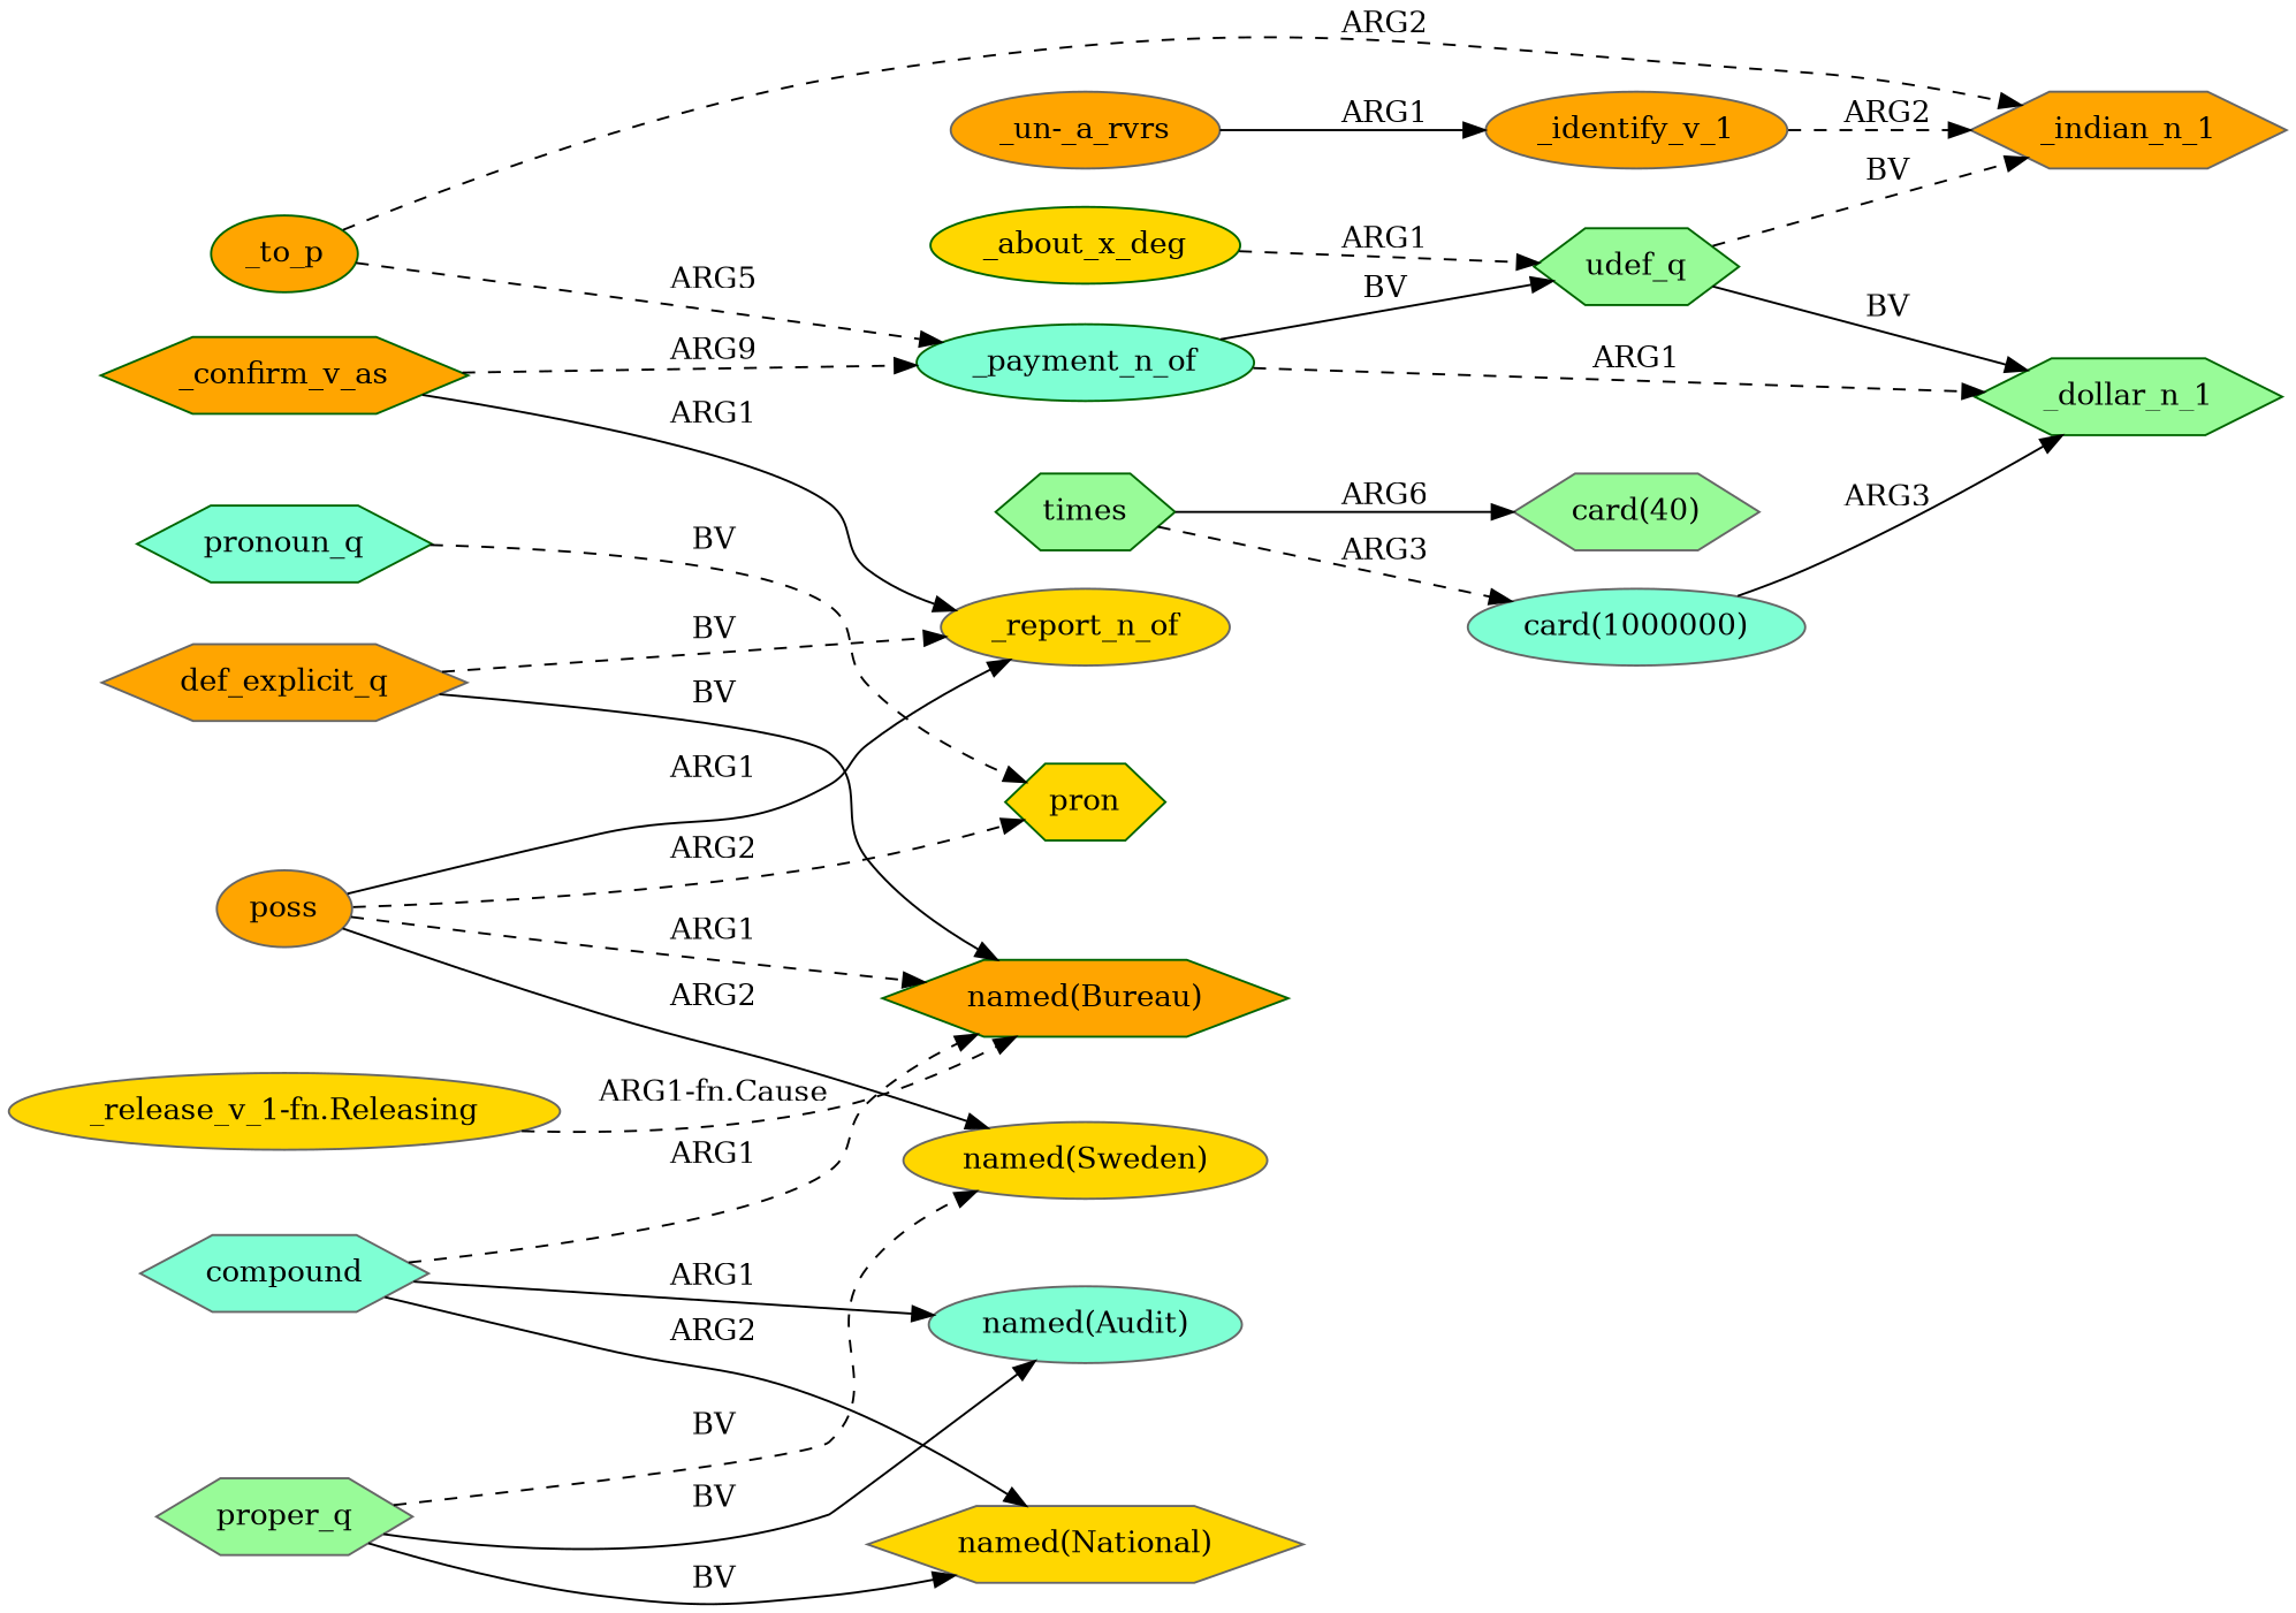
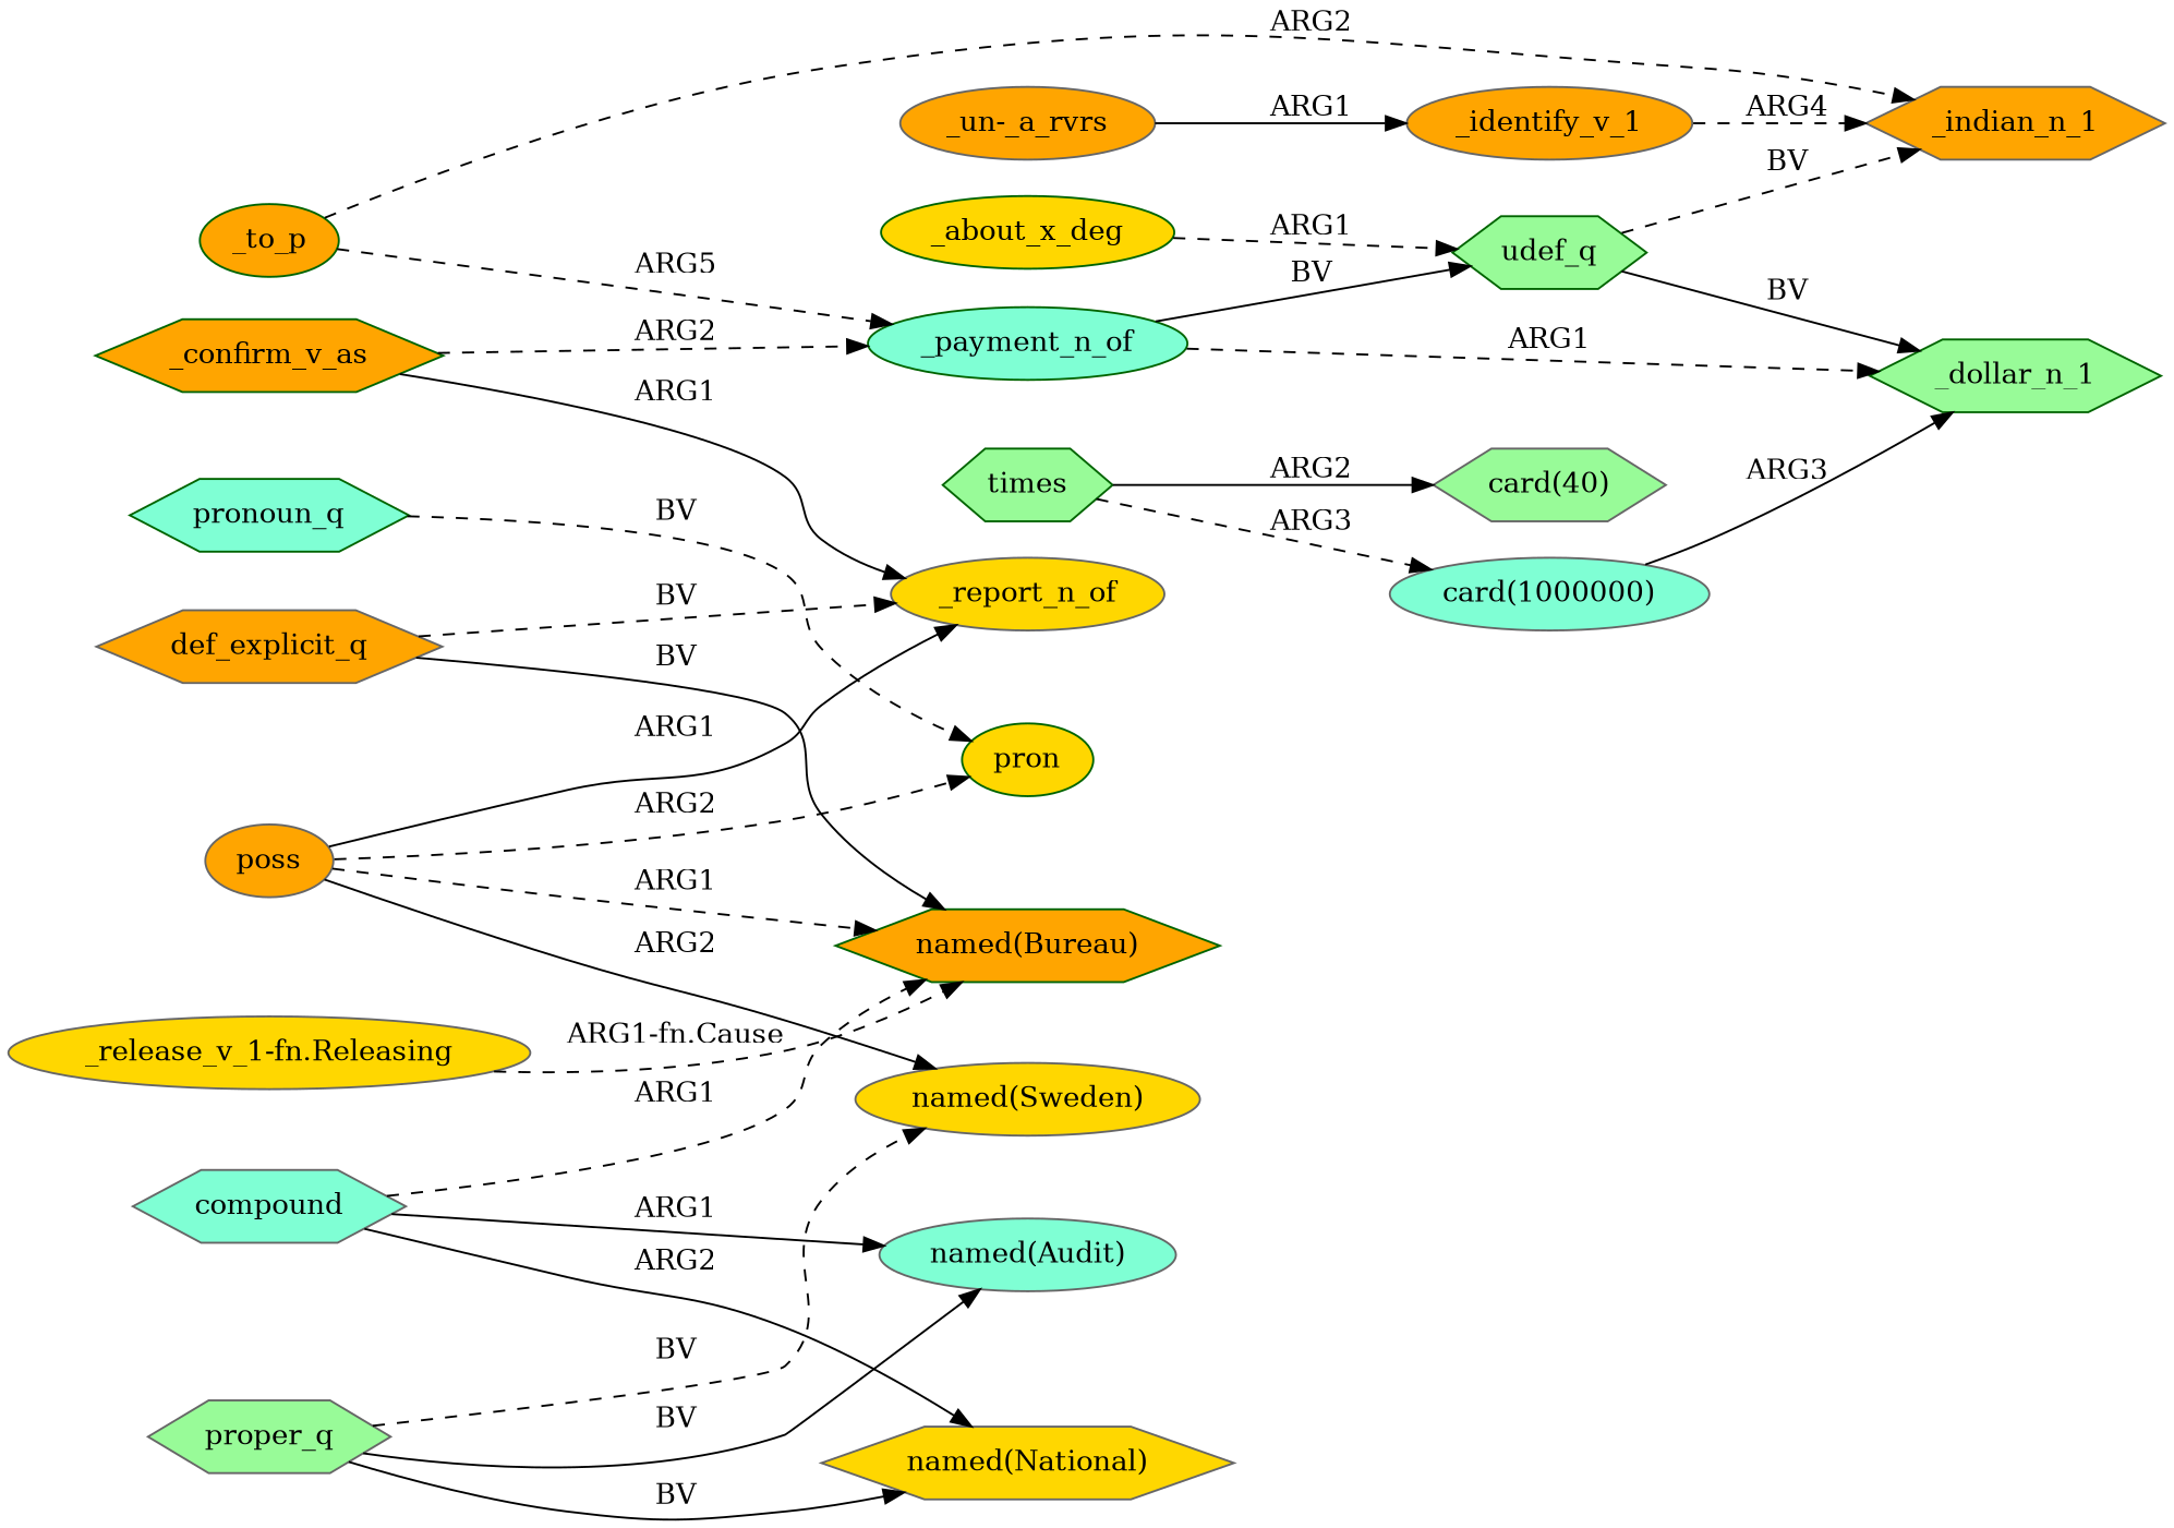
  digraph {
    rankdir=LR
    node [color=gray40 fillcolor=orange shape=hexagon style=filled]
    edge [style=dashed]
    _confirm_v_as [color=darkgreen]
    _payment_n_of [color=darkgreen fillcolor=aquamarine shape=ellipse]
    _report_n_of [fillcolor=gold shape=ellipse]
    _dollar_n_1 [color=darkgreen fillcolor=palegreen]
    udef_q [color=darkgreen fillcolor=palegreen]
    "card(1000000)" [fillcolor=aquamarine shape=ellipse]
    poss [shape=ellipse]
-   pron [color=darkgreen fillcolor=gold]
+   pron [color=darkgreen fillcolor=gold shape=ellipse]
    "named(Sweden)" [fillcolor=gold shape=ellipse]
    "named(Bureau)" [color=darkgreen]
    _identify_v_1 [shape=ellipse]
    _indian_n_1
    times [color=darkgreen fillcolor=palegreen]
    "card(40)" [fillcolor=palegreen]
    "_release_v_1-fn.Releasing" [fillcolor=gold shape=ellipse]
    "_un-_a_rvrs" [shape=ellipse]
    proper_q [fillcolor=palegreen]
    "named(Audit)" [fillcolor=aquamarine shape=ellipse]
    "named(National)" [fillcolor=gold]
    _about_x_deg [color=darkgreen fillcolor=gold shape=ellipse]
    compound [fillcolor=aquamarine]
    def_explicit_q
    pronoun_q [color=darkgreen fillcolor=aquamarine]
    _to_p [color=darkgreen shape=ellipse]
-   _confirm_v_as -> _payment_n_of [label=ARG9]
+   _confirm_v_as -> _payment_n_of [label=ARG2]
    _confirm_v_as -> _report_n_of [label=ARG1 style=solid]
    _payment_n_of -> _dollar_n_1 [label=ARG1]
    _payment_n_of -> udef_q [label=BV style=solid]
    udef_q -> _dollar_n_1 [label=BV style=solid]
    udef_q -> _indian_n_1 [label=BV]
    "card(1000000)" -> _dollar_n_1 [label=ARG3 style=solid]
    poss -> _report_n_of [label=ARG1 style=solid]
    poss -> pron [label=ARG2]
    poss -> "named(Sweden)" [label=ARG2 style=solid]
    poss -> "named(Bureau)" [label=ARG1]
-   _identify_v_1 -> _indian_n_1 [label=ARG2]
+   _identify_v_1 -> _indian_n_1 [label=ARG4]
    times -> "card(1000000)" [label=ARG3]
-   times -> "card(40)" [label=ARG6 style=solid]
+   times -> "card(40)" [label=ARG2 style=solid]
    "_release_v_1-fn.Releasing" -> "named(Bureau)" [label="ARG1-fn.Cause"]
    "_un-_a_rvrs" -> _identify_v_1 [label=ARG1 style=solid]
    proper_q -> "named(Sweden)" [label=BV]
    proper_q -> "named(Audit)" [label=BV style=solid]
    proper_q -> "named(National)" [label=BV style=solid]
    _about_x_deg -> udef_q [label=ARG1]
    compound -> "named(Bureau)" [label=ARG1]
    compound -> "named(Audit)" [label=ARG1 style=solid]
    compound -> "named(National)" [label=ARG2 style=solid]
    def_explicit_q -> _report_n_of [label=BV]
    def_explicit_q -> "named(Bureau)" [label=BV style=solid]
    pronoun_q -> pron [label=BV]
    _to_p -> _payment_n_of [label=ARG5]
    _to_p -> _indian_n_1 [label=ARG2]
  }
